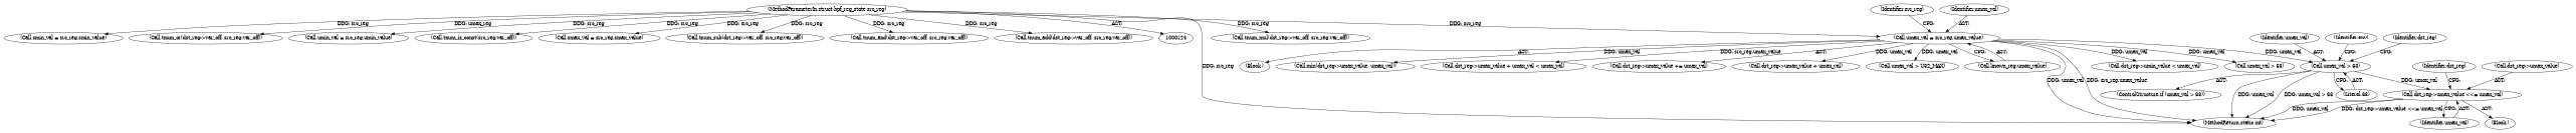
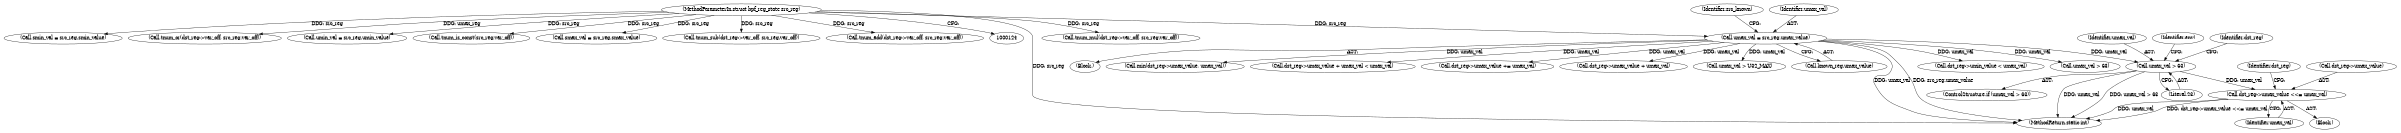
  digraph {
    fontname="DejaVu Serif"
    node [fontname="DejaVu Serif"]
    edge [fontname="DejaVu Serif"]
    n1 [label="(Call,dst_reg->umax_value <<= umax_val)"]
    n2 [label="(Identifier,umax_val)"]
    n3 [label="(Block,)"]
    n4 [label="(MethodReturn,static int)"]
    n5 [label="(Call,umax_val > 63)"]
-   n6 [label="(Literal,63)"]
+   n6 [label="(Literal,23)"]
    n7 [label="(ControlStructure,if (umax_val > 63))"]
    n8 [label="(Call,umax_val = src_reg.umax_value)"]
    n9 [label="(Call,dst_reg->umin_value < umax_val)"]
    n10 [label="(Call,umax_val > 63)"]
    n11 [label="(Block,)"]
    n12 [label="(Call,min(dst_reg->umax_value, umax_val))"]
    n13 [label="(Call,dst_reg->umax_value + umax_val < umax_val)"]
    n14 [label="(Call,dst_reg->umax_value += umax_val)"]
    n15 [label="(Call,dst_reg->umax_value + umax_val)"]
    n16 [label="(Call,umax_val > U32_MAX)"]
    n17 [label="(Call,known_reg.umax_value)"]
    n18 [label="(MethodParameterIn,struct bpf_reg_state src_reg)"]
    n19 [label="(Call,tnum_mul(dst_reg->var_off, src_reg.var_off))"]
    n20 [label="(Call,smin_val = src_reg.smin_value)"]
    n21 [label="(Call,tnum_or(dst_reg->var_off, src_reg.var_off))"]
    n22 [label="(Call,umin_val = src_reg.umin_value)"]
    n23 [label="(Call,tnum_is_const(src_reg.var_off))"]
    n24 [label="(Call,smax_val = src_reg.smax_value)"]
    n25 [label="(Call,tnum_sub(dst_reg->var_off, src_reg.var_off))"]
-   n26 [label="(Call,tnum_and(dst_reg->var_off, src_reg.var_off))"]
    n27 [label="(Call,tnum_add(dst_reg->var_off, src_reg.var_off))"]
    1000124
    n29 [label="(Identifier,dst_reg)"]
    n30 [label="(Identifier,umax_val)"]
    n31 [label="(Call,dst_reg->umax_value)"]
    n32 [label="(Identifier,env)"]
-   n33 [label="(Identifier,src_reg)"]
+   n33 [label="(Identifier,src_known)"]
    n34 [label="(Identifier,umax_val)"]
    n35 [label="(Identifier,dst_reg)"]
    n1 -> n2 [label="CFG: "]
    n1 -> n3 [label="AST: "]
    n1 -> n4 [label="DDG: umax_val"]
    n1 -> n4 [label="DDG: dst_reg->umax_value <<= umax_val"]
    n2 -> n1 [label="AST: "]
    n5 -> n1 [label="DDG: umax_val"]
    n5 -> n4 [label="DDG: umax_val"]
    n5 -> n4 [label="DDG: umax_val > 63"]
    n5 -> n6 [label="CFG: "]
    n5 -> n7 [label="AST: "]
    n6 -> n5 [label="AST: "]
    n8 -> n4 [label="DDG: umax_val"]
    n8 -> n4 [label="DDG: src_reg.umax_value"]
    n8 -> n5 [label="DDG: umax_val"]
    n8 -> n9 [label="DDG: umax_val"]
    n8 -> n10 [label="DDG: umax_val"]
    n8 -> n11 [label="AST: "]
    n8 -> n12 [label="DDG: umax_val"]
-   n8 -> n13 [label="DDG: src_reg.umax_value"]
-   n8 -> n14 [label="AST: "]
+   n8 -> n13 [label="DDG: umax_val"]
+   n8 -> n14 [label="DDG: umax_val"]
    n8 -> n15 [label="DDG: umax_val"]
    n8 -> n16 [label="DDG: umax_val"]
    n8 -> n17 [label="CFG: "]
    n17 -> n8 [label="AST: "]
    n18 -> n4 [label="DDG: src_reg"]
    n18 -> n8 [label="DDG: src_reg"]
    n18 -> n19 [label="DDG: src_reg"]
    n18 -> n20 [label="DDG: src_reg"]
    n18 -> n21 [label="DDG: umax_reg"]
    n18 -> n22 [label="DDG: src_reg"]
    n18 -> n23 [label="DDG: src_reg"]
    n18 -> n24 [label="DDG: src_reg"]
    n18 -> n25 [label="DDG: src_reg"]
-   n18 -> n26 [label="DDG: src_reg"]
    n18 -> n27 [label="DDG: src_reg"]
-   n18 -> 1000124 [label="AST: "]
+   n18 -> 1000124 [label="CFG: "]
    n29 -> n1 [label="CFG: "]
    n30 -> n5 [label="AST: "]
    n31 -> n1 [label="AST: "]
    n32 -> n5 [label="CFG: "]
    n33 -> n8 [label="CFG: "]
    n34 -> n8 [label="AST: "]
    n35 -> n5 [label="CFG: "]
  }
